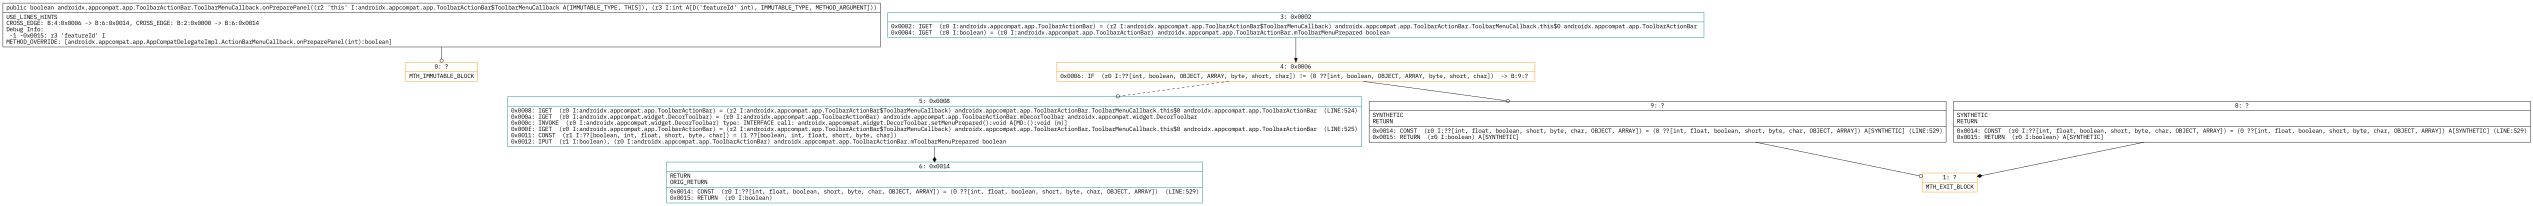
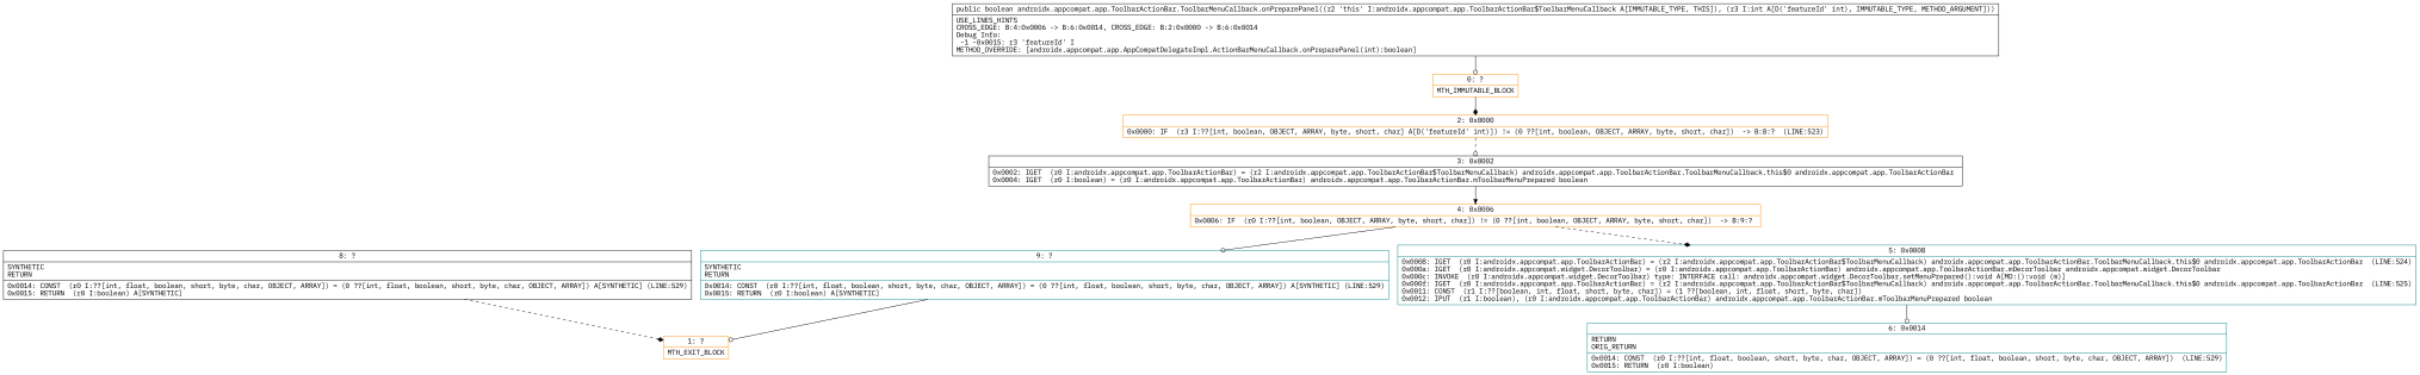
  digraph {
    fontname="IBM Plex Mono"
    node [color=darkorange fontname="IBM Plex Mono" shape=record]
    edge [arrowhead=odot fontname="IBM Plex Mono"]
    n1 [label="{0\:\ ?|MTH_IMMUTABLE_BLOCK\l}"]
-   n3 [color=teal label="{3\:\ 0x0002|0x0002: IGET  (r0 I:androidx.appcompat.app.ToolbarActionBar) = (r2 I:androidx.appcompat.app.ToolbarActionBar$ToolbarMenuCallback) androidx.appcompat.app.ToolbarActionBar.ToolbarMenuCallback.this$0 androidx.appcompat.app.ToolbarActionBar \l0x0004: IGET  (r0 I:boolean) = (r0 I:androidx.appcompat.app.ToolbarActionBar) androidx.appcompat.app.ToolbarActionBar.mToolbarMenuPrepared boolean \l}"]
+   n2 [label="{2\:\ 0x0000|0x0000: IF  (r3 I:??[int, boolean, OBJECT, ARRAY, byte, short, char] A[D('featureId' int)]) != (0 ??[int, boolean, OBJECT, ARRAY, byte, short, char])  \-\> B:8:?  (LINE:523)\l}"]
+   n3 [color=black label="{3\:\ 0x0002|0x0002: IGET  (r0 I:androidx.appcompat.app.ToolbarActionBar) = (r2 I:androidx.appcompat.app.ToolbarActionBar$ToolbarMenuCallback) androidx.appcompat.app.ToolbarActionBar.ToolbarMenuCallback.this$0 androidx.appcompat.app.ToolbarActionBar \l0x0004: IGET  (r0 I:boolean) = (r0 I:androidx.appcompat.app.ToolbarActionBar) androidx.appcompat.app.ToolbarActionBar.mToolbarMenuPrepared boolean \l}"]
    n4 [label="{4\:\ 0x0006|0x0006: IF  (r0 I:??[int, boolean, OBJECT, ARRAY, byte, short, char]) != (0 ??[int, boolean, OBJECT, ARRAY, byte, short, char])  \-\> B:9:? \l}"]
    n5 [color=black label="{8\:\ ?|SYNTHETIC\lRETURN\l|0x0014: CONST  (r0 I:??[int, float, boolean, short, byte, char, OBJECT, ARRAY]) = (0 ??[int, float, boolean, short, byte, char, OBJECT, ARRAY]) A[SYNTHETIC] (LINE:529)\l0x0015: RETURN  (r0 I:boolean) A[SYNTHETIC]\l}"]
    n6 [label="{1\:\ ?|MTH_EXIT_BLOCK\l}"]
    n7 [color=teal label="{5\:\ 0x0008|0x0008: IGET  (r0 I:androidx.appcompat.app.ToolbarActionBar) = (r2 I:androidx.appcompat.app.ToolbarActionBar$ToolbarMenuCallback) androidx.appcompat.app.ToolbarActionBar.ToolbarMenuCallback.this$0 androidx.appcompat.app.ToolbarActionBar  (LINE:524)\l0x000a: IGET  (r0 I:androidx.appcompat.widget.DecorToolbar) = (r0 I:androidx.appcompat.app.ToolbarActionBar) androidx.appcompat.app.ToolbarActionBar.mDecorToolbar androidx.appcompat.widget.DecorToolbar \l0x000c: INVOKE  (r0 I:androidx.appcompat.widget.DecorToolbar) type: INTERFACE call: androidx.appcompat.widget.DecorToolbar.setMenuPrepared():void A[MD:():void (m)]\l0x000f: IGET  (r0 I:androidx.appcompat.app.ToolbarActionBar) = (r2 I:androidx.appcompat.app.ToolbarActionBar$ToolbarMenuCallback) androidx.appcompat.app.ToolbarActionBar.ToolbarMenuCallback.this$0 androidx.appcompat.app.ToolbarActionBar  (LINE:525)\l0x0011: CONST  (r1 I:??[boolean, int, float, short, byte, char]) = (1 ??[boolean, int, float, short, byte, char]) \l0x0012: IPUT  (r1 I:boolean), (r0 I:androidx.appcompat.app.ToolbarActionBar) androidx.appcompat.app.ToolbarActionBar.mToolbarMenuPrepared boolean \l}"]
-   n8 [color=black label="{9\:\ ?|SYNTHETIC\lRETURN\l|0x0014: CONST  (r0 I:??[int, float, boolean, short, byte, char, OBJECT, ARRAY]) = (0 ??[int, float, boolean, short, byte, char, OBJECT, ARRAY]) A[SYNTHETIC] (LINE:529)\l0x0015: RETURN  (r0 I:boolean) A[SYNTHETIC]\l}"]
+   n8 [color=teal label="{9\:\ ?|SYNTHETIC\lRETURN\l|0x0014: CONST  (r0 I:??[int, float, boolean, short, byte, char, OBJECT, ARRAY]) = (0 ??[int, float, boolean, short, byte, char, OBJECT, ARRAY]) A[SYNTHETIC] (LINE:529)\l0x0015: RETURN  (r0 I:boolean) A[SYNTHETIC]\l}"]
    n9 [color=teal label="{6\:\ 0x0014|RETURN\lORIG_RETURN\l|0x0014: CONST  (r0 I:??[int, float, boolean, short, byte, char, OBJECT, ARRAY]) = (0 ??[int, float, boolean, short, byte, char, OBJECT, ARRAY])  (LINE:529)\l0x0015: RETURN  (r0 I:boolean) \l}"]
    n10 [color=black label="{public boolean androidx.appcompat.app.ToolbarActionBar.ToolbarMenuCallback.onPreparePanel((r2 'this' I:androidx.appcompat.app.ToolbarActionBar$ToolbarMenuCallback A[IMMUTABLE_TYPE, THIS]), (r3 I:int A[D('featureId' int), IMMUTABLE_TYPE, METHOD_ARGUMENT]))  | USE_LINES_HINTS\lCROSS_EDGE: B:4:0x0006 \-\> B:6:0x0014, CROSS_EDGE: B:2:0x0000 \-\> B:6:0x0014\lDebug Info:\l  \-1 \-0x0015: r3 'featureId' I\lMETHOD_OVERRIDE: [androidx.appcompat.app.AppCompatDelegateImpl.ActionBarMenuCallback.onPreparePanel(int):boolean]\l}"]
+   n1 -> n2 [arrowhead=diamond]
+   n2 -> n3 [style=dashed]
    n3 -> n4 [arrowhead=normal]
-   n4 -> n7 [style=dashed]
+   n4 -> n7 [arrowhead=diamond style=dashed]
    n4 -> n8
-   n5 -> n6 [arrowhead=diamond]
-   n7 -> n9 [arrowhead=diamond]
+   n5 -> n6 [arrowhead=diamond style=dashed]
+   n7 -> n9
    n8 -> n6
    n10 -> n1
  }
